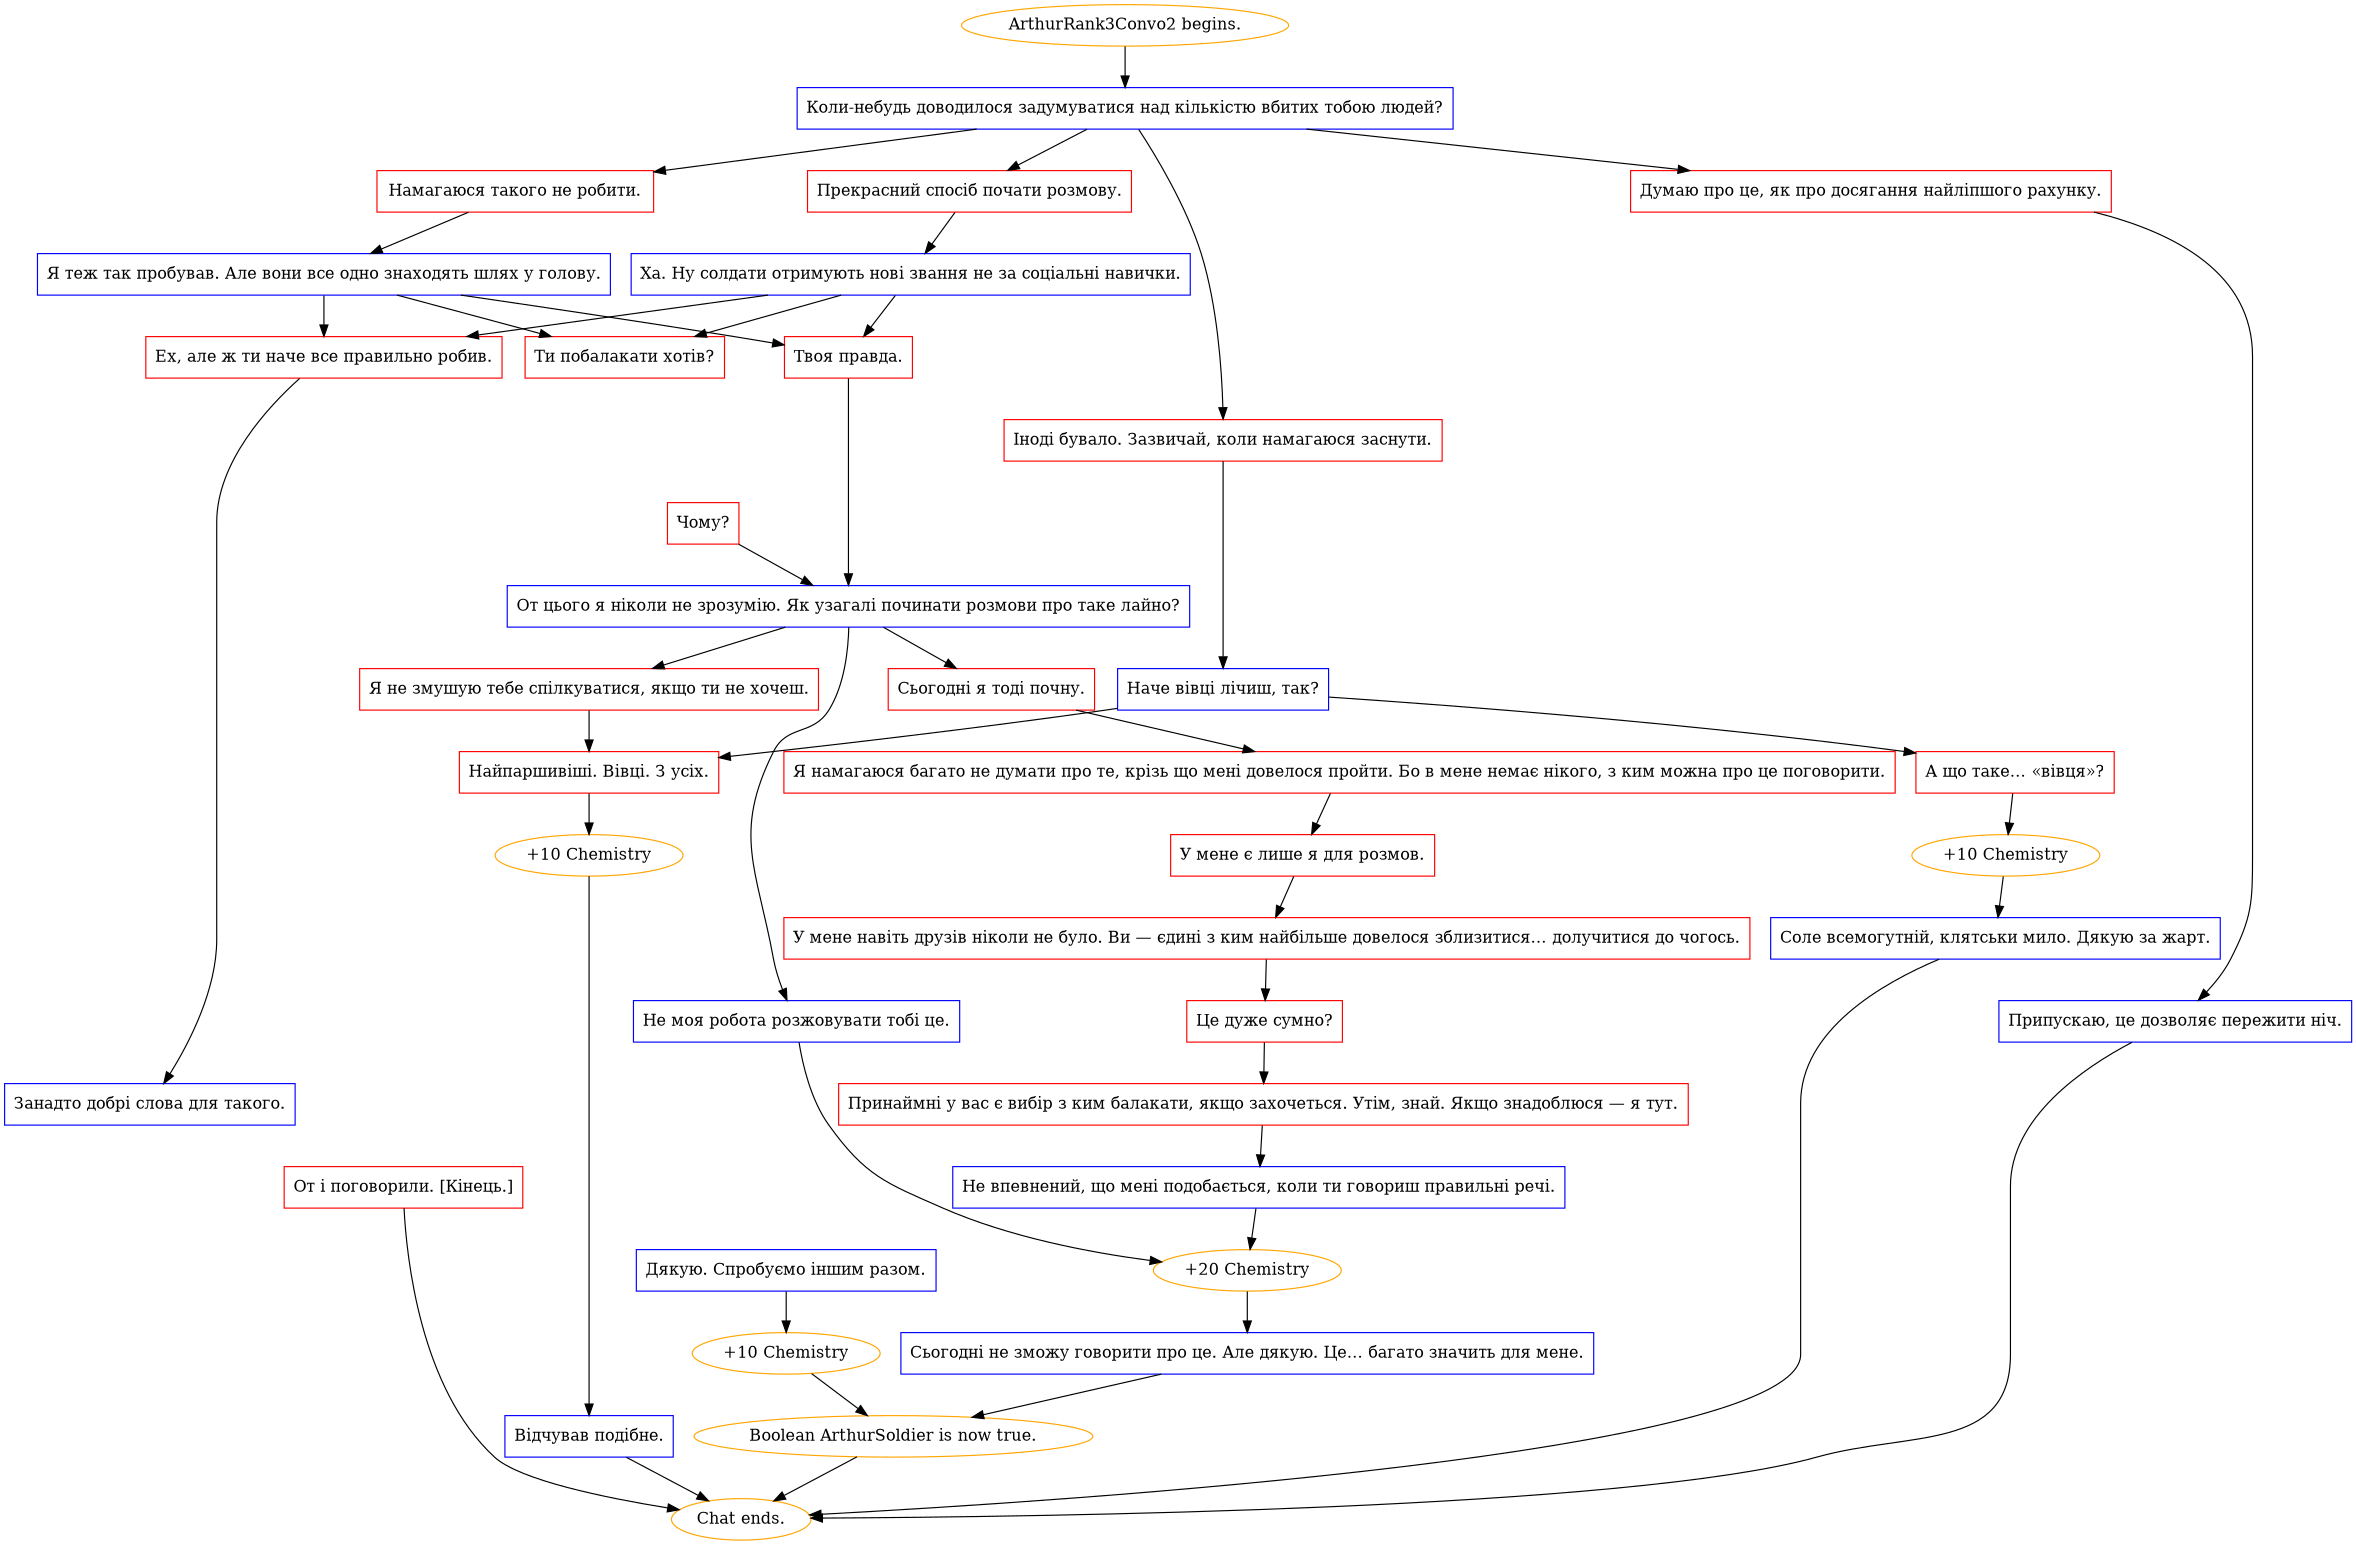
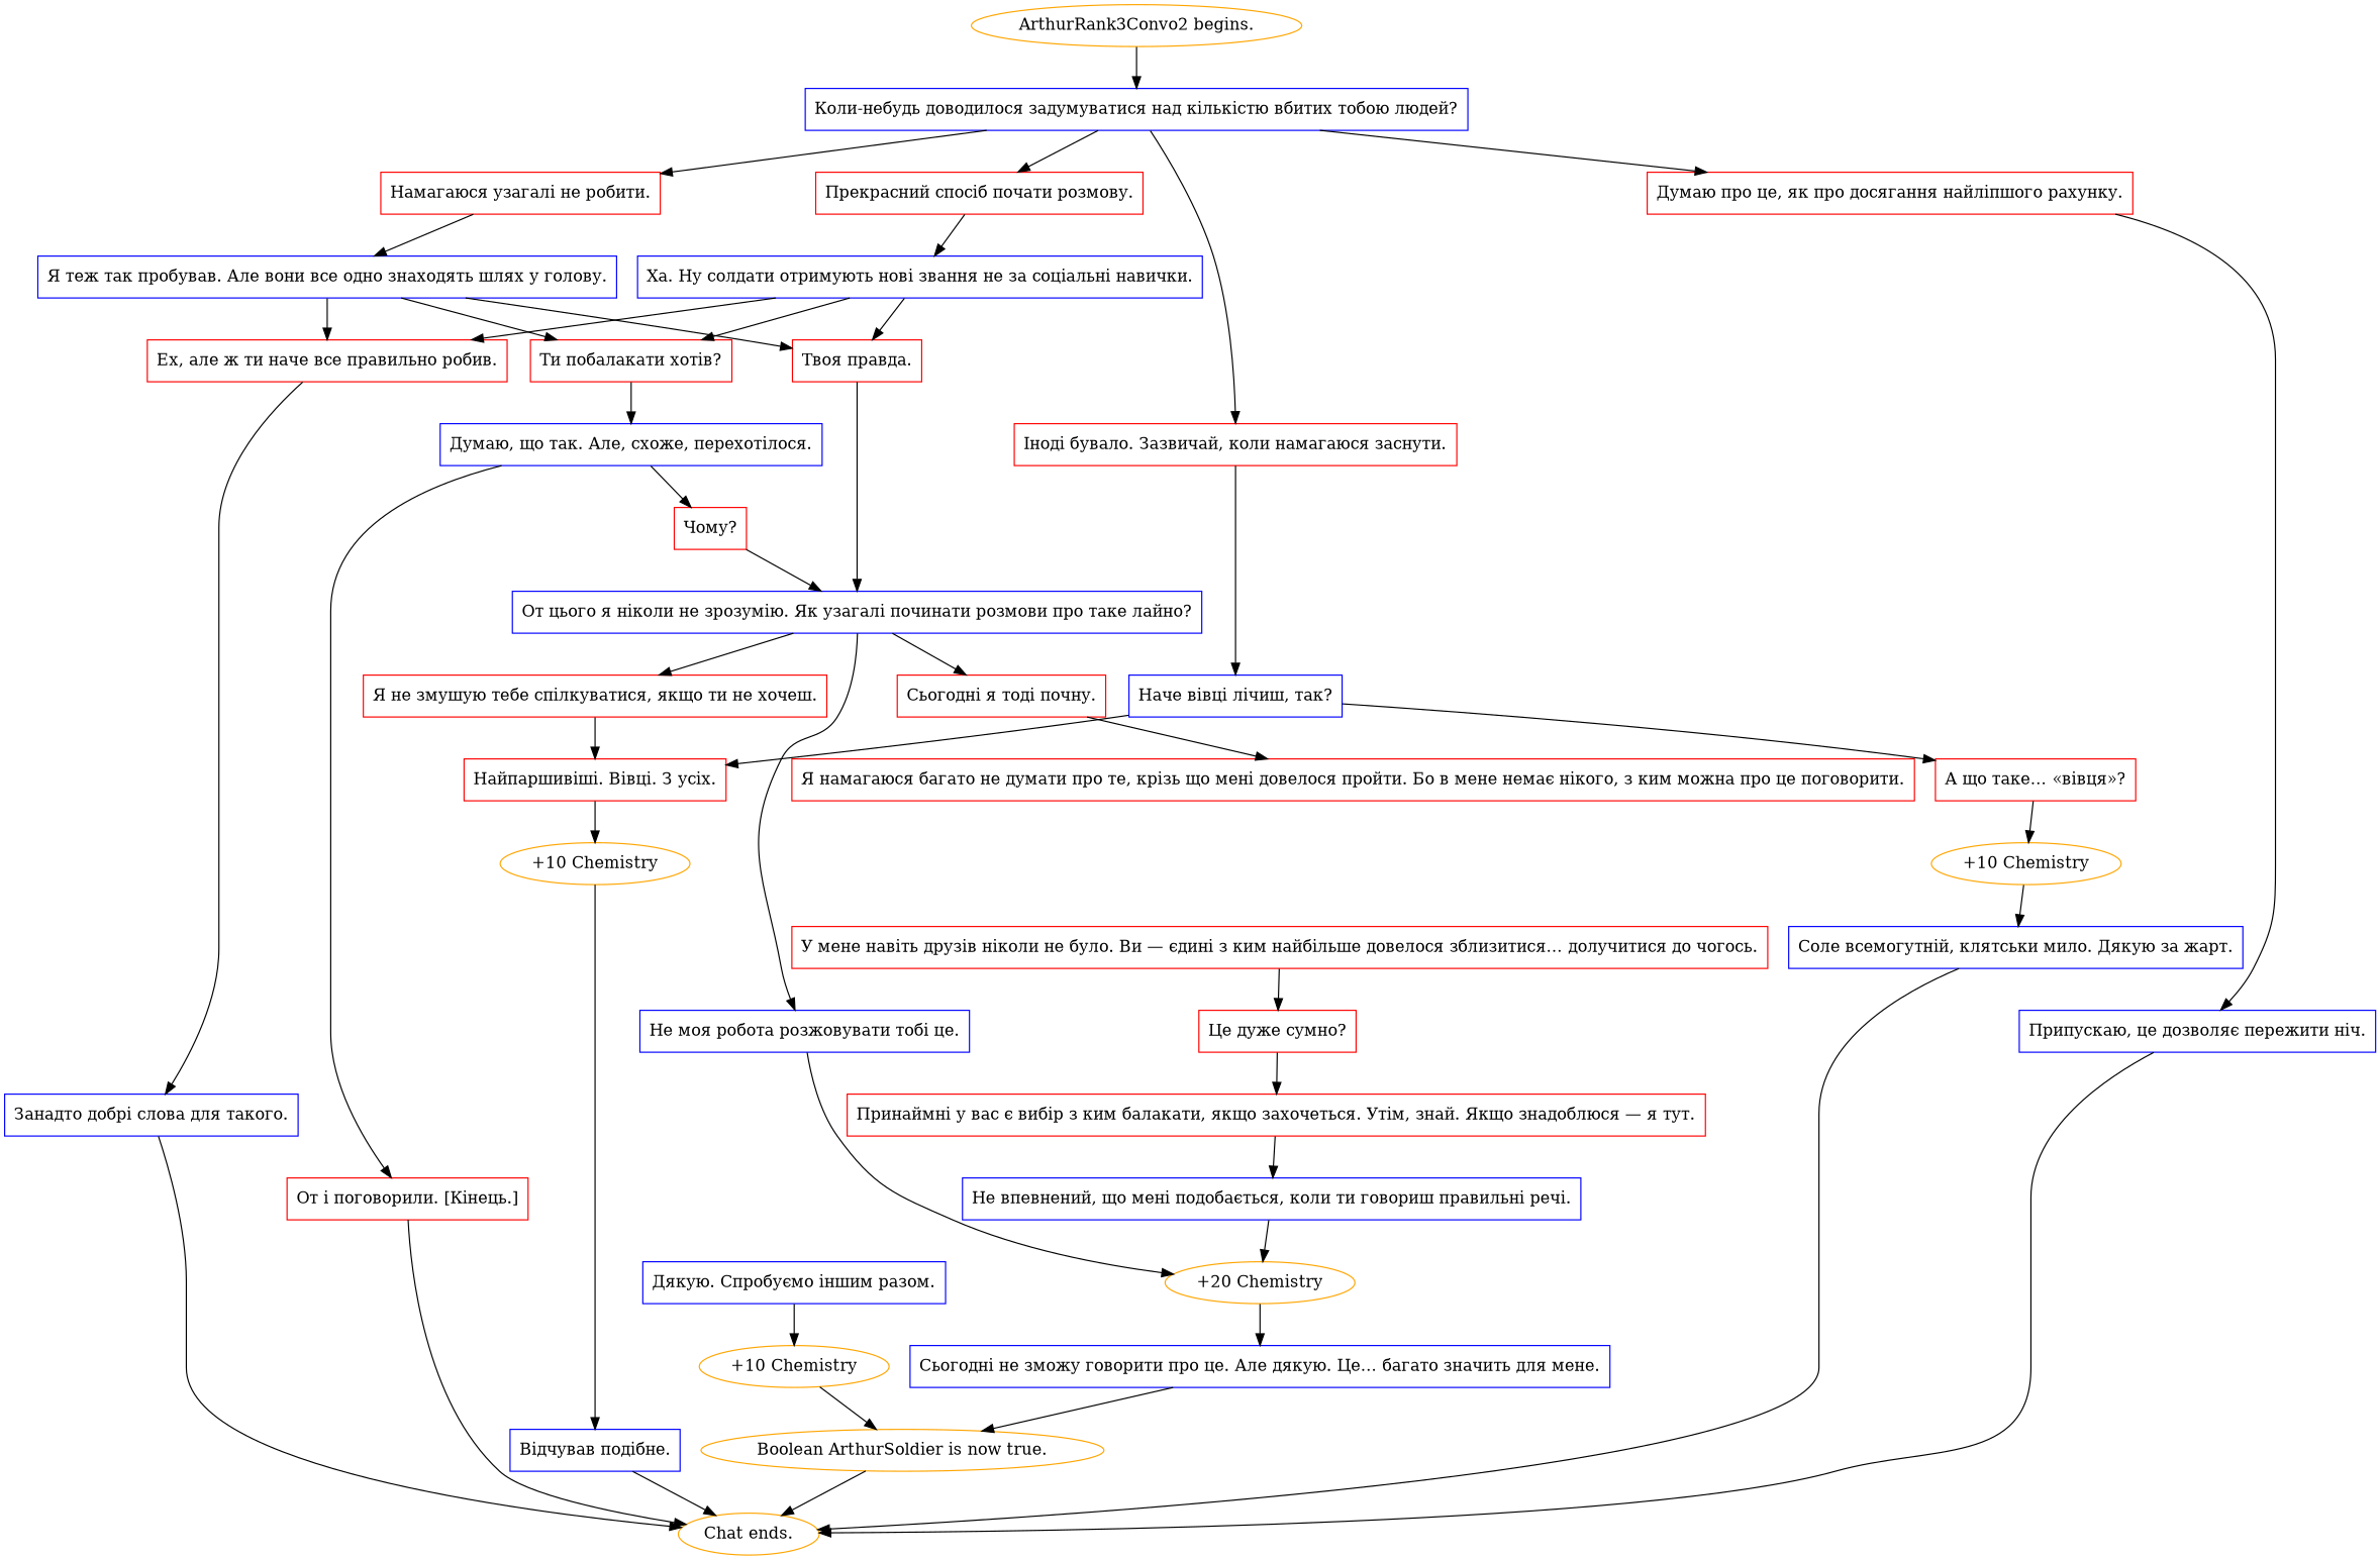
  digraph {
    node [color=red shape=box]
    "ArthurRank3Convo2 begins." [color=orange shape=""]
    n2 [color=blue label="Коли-небудь доводилося задумуватися над кількістю вбитих тобою людей?"]
-   n3 [label="Намагаюся такого не робити."]
+   n3 [label="Намагаюся узагалі не робити."]
    n4 [label="Прекрасний спосіб почати розмову."]
    n5 [label="Іноді бувало. Зазвичай, коли намагаюся заснути."]
    n6 [label="Думаю про це, як про досягання найліпшого рахунку."]
    n7 [color=blue label="Я теж так пробував. Але вони все одно знаходять шлях у голову."]
    n8 [color=blue label="Ха. Ну солдати отримують нові звання не за соціальні навички."]
    n9 [color=blue label="Наче вівці лічиш, так?"]
    n10 [color=blue label="Припускаю, це дозволяє пережити ніч."]
    n11 [label="Ти побалакати хотів?"]
    n12 [label="Твоя правда."]
    n13 [label="Ех, але ж ти наче все правильно робив."]
    n14 [label="Найпаршивіші. Вівці. З усіх."]
    n15 [label="А що таке… «вівця»?"]
    "Chat ends." [color=orange shape=""]
+   n17 [color=blue label="Думаю, що так. Але, схоже, перехотілося."]
    n18 [color=blue label="От цього я ніколи не зрозумію. Як узагалі починати розмови про таке лайно?"]
    n19 [color=blue label="Занадто добрі слова для такого."]
    n20 [color=orange label="+10 Chemistry" shape=""]
    n21 [color=orange label="+10 Chemistry" shape=""]
    n22 [label="Чому?"]
    n23 [label="От і поговорили. [Кінець.]"]
    n24 [label="Я не змушую тебе спілкуватися, якщо ти не хочеш."]
    n25 [label="Сьогодні я тоді почну."]
    n26 [color=blue label="Не моя робота розжовувати тобі це."]
    n27 [color=blue label="Відчував подібне."]
    n28 [color=blue label="Соле всемогутній, клятськи мило. Дякую за жарт."]
    n29 [label="Я намагаюся багато не думати про те, крізь що мені довелося пройти. Бо в мене немає нікого, з ким можна про це поговорити."]
    n30 [color=orange label="+20 Chemistry" shape=""]
    n31 [color=blue label="Дякую. Спробуємо іншим разом."]
    n32 [color=orange label="+10 Chemistry" shape=""]
-   n33 [label="У мене є лише я для розмов."]
    n34 [color=orange label="Boolean ArthurSoldier is now true." shape=""]
    n35 [label="У мене навіть друзів ніколи не було. Ви — єдині з ким найбільше довелося зблизитися… долучитися до чогось."]
    n36 [label="Це дуже сумно?"]
    n37 [label="Принаймні у вас є вибір з ким балакати, якщо захочеться. Утім, знай. Якщо знадоблюся — я тут."]
    n38 [color=blue label="Не впевнений, що мені подобається, коли ти говориш правильні речі."]
    n39 [color=blue label="Сьогодні не зможу говорити про це. Але дякую. Це… багато значить для мене."]
    "ArthurRank3Convo2 begins." -> n2
    n2 -> n3
    n2 -> n4
    n2 -> n5
    n2 -> n6
    n3 -> n7
    n4 -> n8
    n5 -> n9
    n6 -> n10
    n7 -> n11
    n7 -> n12
    n7 -> n13
    n8 -> n11
    n8 -> n12
    n8 -> n13
    n9 -> n14
    n9 -> n15
    n10 -> "Chat ends."
+   n11 -> n17
    n12 -> n18
    n13 -> n19
    n14 -> n20
    n15 -> n21
+   n17 -> n22
+   n17 -> n23
    n18 -> n24
    n18 -> n25
    n18 -> n26
+   n19 -> "Chat ends."
    n20 -> n27
    n21 -> n28
    n22 -> n18
    n23 -> "Chat ends."
    n24 -> n14
    n25 -> n29
    n26 -> n30
    n27 -> "Chat ends."
    n28 -> "Chat ends."
-   n29 -> n33
    n30 -> n39
    n31 -> n32
    n32 -> n34
-   n33 -> n35
    n34 -> "Chat ends."
    n35 -> n36
    n36 -> n37
    n37 -> n38
    n38 -> n30
    n39 -> n34
  }
